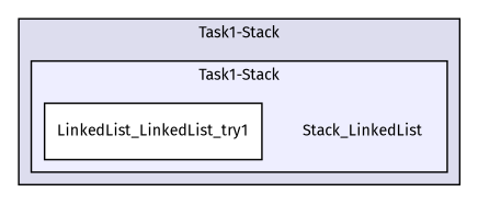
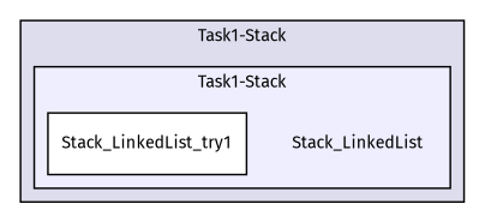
  digraph {
    compound=true
    fontname="Fira Sans"
    node [fontname="Fira Sans" fontsize=10]
    n1 [label=Stack_LinkedList shape=plaintext]
-   n2 [color=black fillcolor=white label=LinkedList_LinkedList_try1 shape=box style=filled]
+   n2 [color=black fillcolor=white label=Stack_LinkedList_try1 shape=box style=filled]
    subgraph cluster_1 {
      bgcolor="#ddddee"
      fontsize=10
      label="Task1-Stack"
      pencolor=black
      subgraph cluster_2 {
        bgcolor="#eeeeff"
        fontsize=10
        pencolor=black
        n1
        n2
      }
    }
  }
